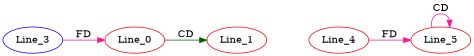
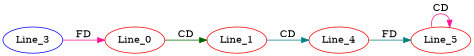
  digraph {
    rankdir=LR
    node [color=red]
    edge [color=teal]
    Line_0
    Line_1
    n3 [label=Line_4]
    Line_5
    Line_3 [color=blue]
    Line_0 -> Line_1 [color=darkgreen label=CD]
-   n3 -> Line_5 [color=deeppink label=FD]
+   Line_1 -> n3 [label=CD]
+   n3 -> Line_5 [label=FD]
    Line_5 -> Line_5 [color=deeppink label=CD]
    Line_3 -> Line_0 [color=deeppink label=FD]
  }
